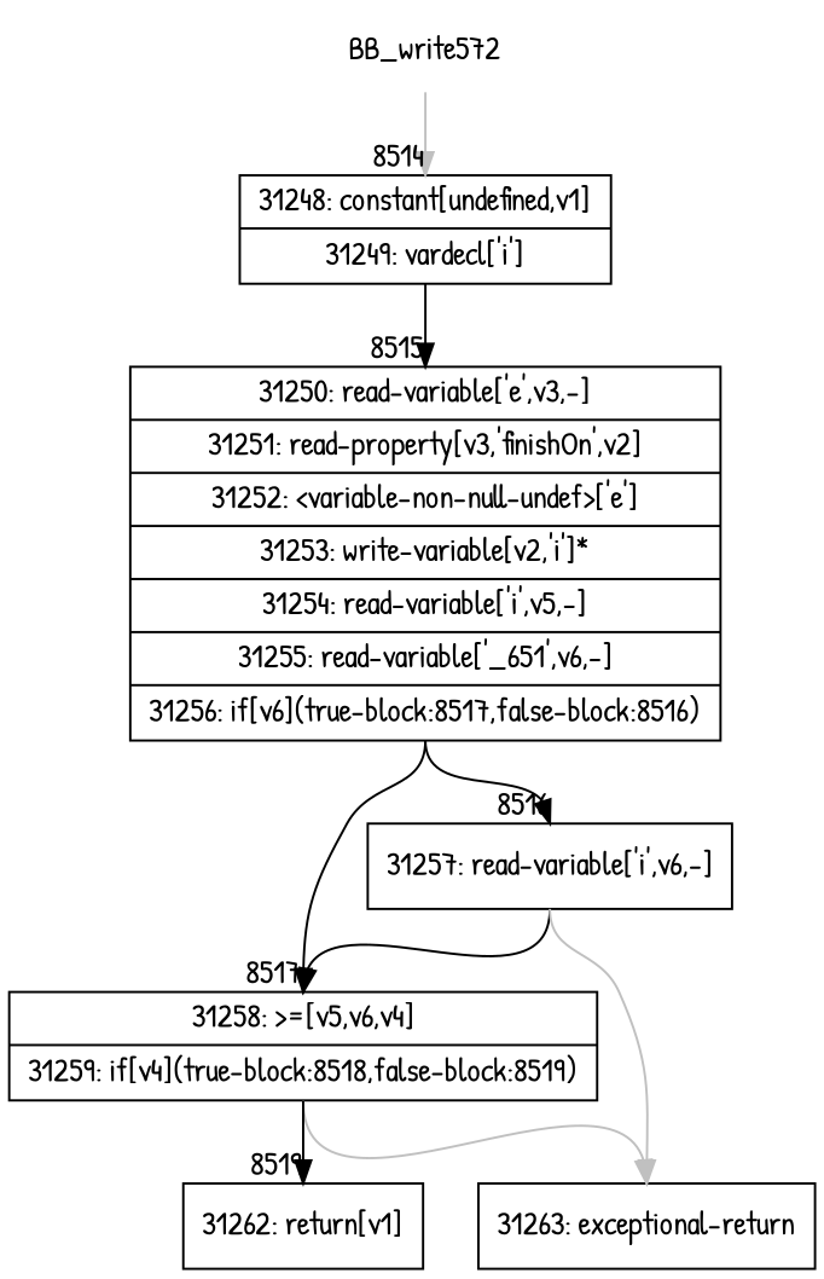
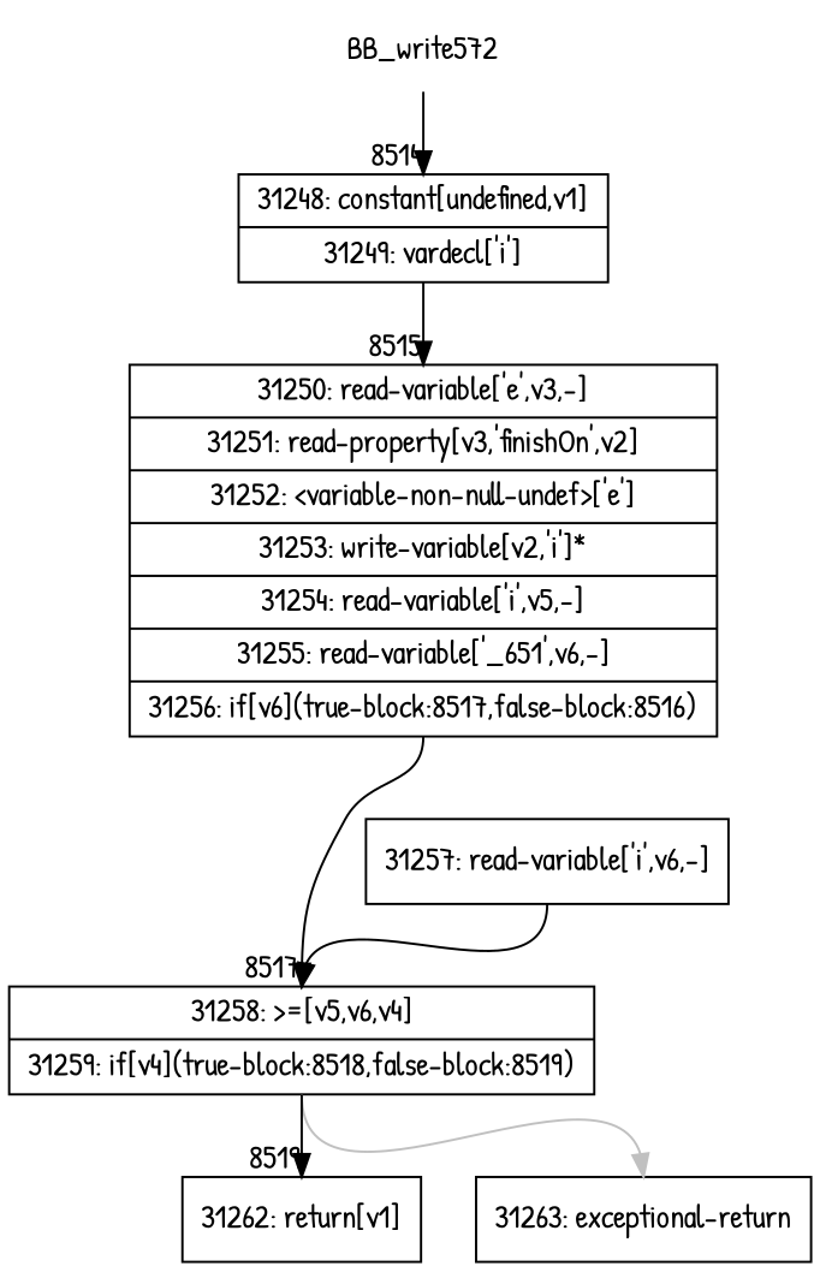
  digraph {
    fontname="Patrick Hand"
    rankdir=TD
    node [fontname="Patrick Hand" shape=record]
    edge [fontname="Patrick Hand" headport=n tailport=s]
    n1 [label=BB_write572 shape=none]
    n2 [label="{31248: constant[undefined,v1]|31249: vardecl['i']}"]
    n3 [label="{31250: read-variable['e',v3,-]|31251: read-property[v3,'finishOn',v2]|31252: \<variable-non-null-undef\>['e']|31253: write-variable[v2,'i']*|31254: read-variable['i',v5,-]|31255: read-variable['_651',v6,-]|31256: if[v6](true-block:8517,false-block:8516)}"]
    n4 [label="{31258: \>=[v5,v6,v4]|31259: if[v4](true-block:8518,false-block:8519)}"]
    n5 [label="{31257: read-variable['i',v6,-]}"]
    n6 [label="{31263: exceptional-return}"]
    n7 [label="{31262: return[v1]}"]
-   n1 -> n2 [headlabel="    8514" color=gray]
+   n1 -> n2 [headlabel="    8514"]
    n2 -> n3 [headlabel="      8515"]
    n3 -> n4 [headlabel="      8517"]
-   n3 -> n5 [headlabel="      8516"]
    n4 -> n6 [color=gray]
    n4 -> n7 [headlabel="      8519"]
    n5 -> n4
-   n5 -> n6 [color=gray]
  }
